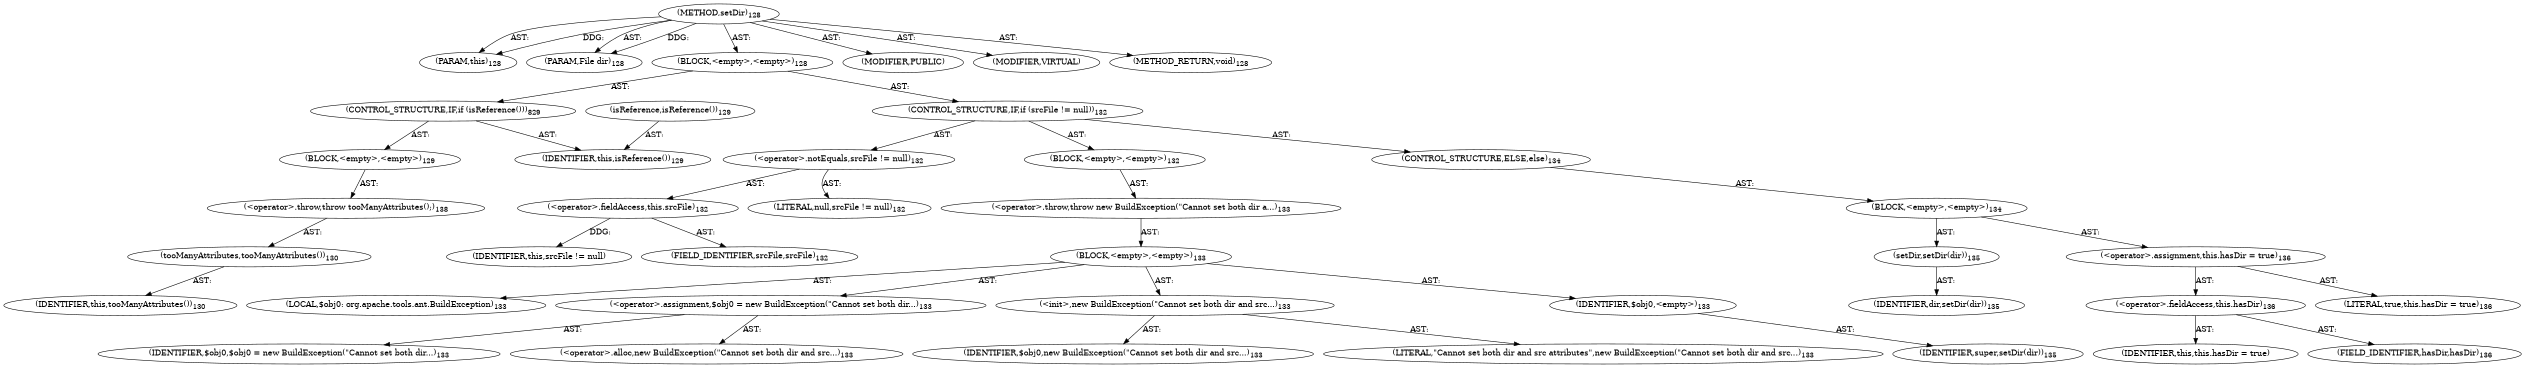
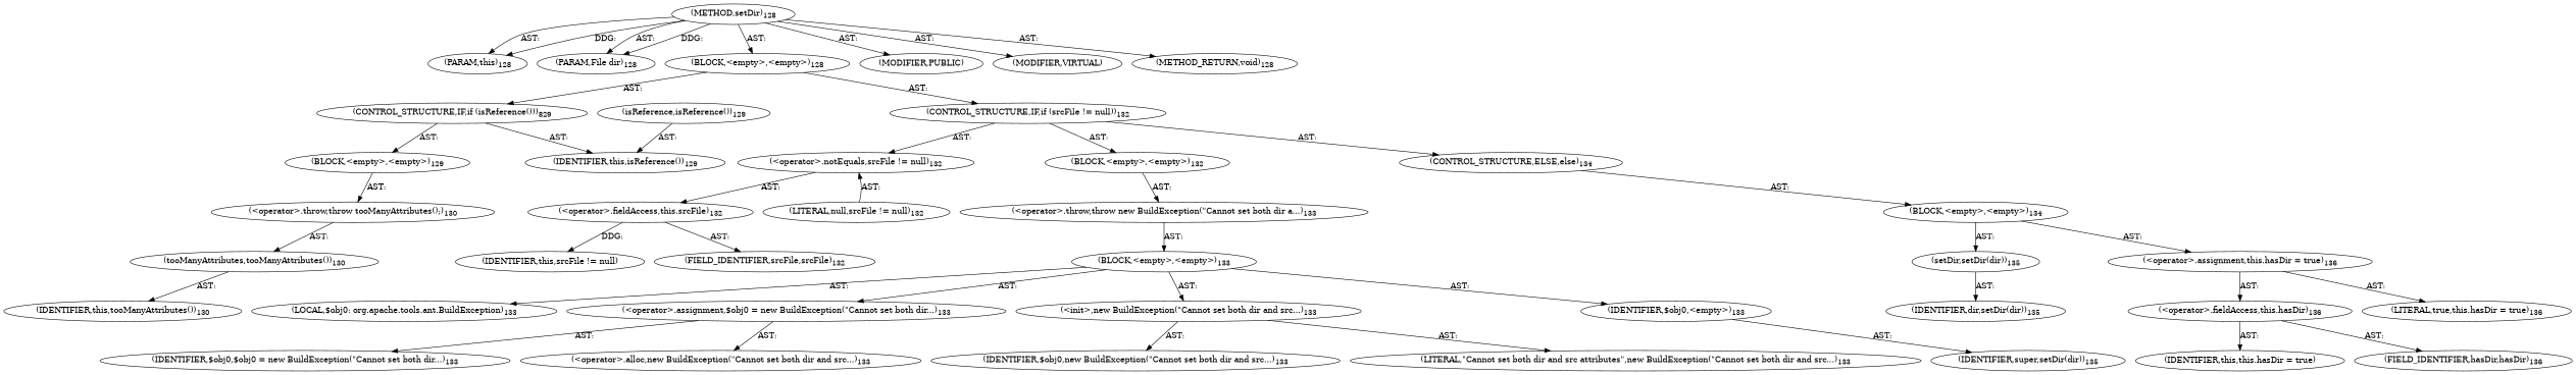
  digraph {
    n1 [label=<(METHOD,setDir)<SUB>128</SUB>>]
    n2 [label=<(PARAM,this)<SUB>128</SUB>>]
    n3 [label=<(PARAM,File dir)<SUB>128</SUB>>]
    n4 [label=<(BLOCK,&lt;empty&gt;,&lt;empty&gt;)<SUB>128</SUB>>]
    n5 [label=<(MODIFIER,PUBLIC)>]
    n6 [label=<(MODIFIER,VIRTUAL)>]
    n7 [label=<(METHOD_RETURN,void)<SUB>128</SUB>>]
    n8 [label=<(CONTROL_STRUCTURE,IF,if (isReference()))<SUB>829</SUB>>]
    n9 [label=<(CONTROL_STRUCTURE,IF,if (srcFile != null))<SUB>132</SUB>>]
    n10 [label=<(BLOCK,&lt;empty&gt;,&lt;empty&gt;)<SUB>129</SUB>>]
    n11 [label=<(IDENTIFIER,this,isReference())<SUB>129</SUB>>]
    n12 [label=<(&lt;operator&gt;.notEquals,srcFile != null)<SUB>132</SUB>>]
    n13 [label=<(BLOCK,&lt;empty&gt;,&lt;empty&gt;)<SUB>132</SUB>>]
    n14 [label=<(CONTROL_STRUCTURE,ELSE,else)<SUB>134</SUB>>]
    n15 [label=<(isReference,isReference())<SUB>129</SUB>>]
-   n16 [label=<(&lt;operator&gt;.throw,throw tooManyAttributes();)<SUB>138</SUB>>]
+   n16 [label=<(&lt;operator&gt;.throw,throw tooManyAttributes();)<SUB>130</SUB>>]
    n17 [label=<(tooManyAttributes,tooManyAttributes())<SUB>130</SUB>>]
    n18 [label=<(IDENTIFIER,this,tooManyAttributes())<SUB>130</SUB>>]
    n19 [label=<(&lt;operator&gt;.fieldAccess,this.srcFile)<SUB>132</SUB>>]
    n20 [label=<(LITERAL,null,srcFile != null)<SUB>132</SUB>>]
    n21 [label=<(&lt;operator&gt;.throw,throw new BuildException(&quot;Cannot set both dir a...)<SUB>133</SUB>>]
    n22 [label=<(BLOCK,&lt;empty&gt;,&lt;empty&gt;)<SUB>134</SUB>>]
    n23 [label=<(IDENTIFIER,this,srcFile != null)>]
    n24 [label=<(FIELD_IDENTIFIER,srcFile,srcFile)<SUB>132</SUB>>]
    n25 [label=<(BLOCK,&lt;empty&gt;,&lt;empty&gt;)<SUB>133</SUB>>]
    n26 [label=<(LOCAL,$obj0: org.apache.tools.ant.BuildException)<SUB>133</SUB>>]
    n27 [label=<(&lt;operator&gt;.assignment,$obj0 = new BuildException(&quot;Cannot set both dir...)<SUB>133</SUB>>]
    n28 [label=<(&lt;init&gt;,new BuildException(&quot;Cannot set both dir and src...)<SUB>133</SUB>>]
    n29 [label=<(IDENTIFIER,$obj0,&lt;empty&gt;)<SUB>133</SUB>>]
    n30 [label=<(IDENTIFIER,$obj0,$obj0 = new BuildException(&quot;Cannot set both dir...)<SUB>133</SUB>>]
    n31 [label=<(&lt;operator&gt;.alloc,new BuildException(&quot;Cannot set both dir and src...)<SUB>133</SUB>>]
    n32 [label=<(IDENTIFIER,$obj0,new BuildException(&quot;Cannot set both dir and src...)<SUB>133</SUB>>]
    n33 [label=<(LITERAL,&quot;Cannot set both dir and src attributes&quot;,new BuildException(&quot;Cannot set both dir and src...)<SUB>133</SUB>>]
    n34 [label=<(IDENTIFIER,super,setDir(dir))<SUB>135</SUB>>]
    n35 [label=<(setDir,setDir(dir))<SUB>135</SUB>>]
    n36 [label=<(&lt;operator&gt;.assignment,this.hasDir = true)<SUB>136</SUB>>]
    n37 [label=<(IDENTIFIER,dir,setDir(dir))<SUB>135</SUB>>]
    n38 [label=<(&lt;operator&gt;.fieldAccess,this.hasDir)<SUB>136</SUB>>]
    n39 [label=<(LITERAL,true,this.hasDir = true)<SUB>136</SUB>>]
    n40 [label=<(IDENTIFIER,this,this.hasDir = true)>]
    n41 [label=<(FIELD_IDENTIFIER,hasDir,hasDir)<SUB>136</SUB>>]
    n1 -> n2 [label="AST: "]
    n1 -> n2 [label="DDG: "]
    n1 -> n3 [label="AST: "]
    n1 -> n3 [label="DDG: "]
    n1 -> n4 [label="AST: "]
    n1 -> n5 [label="AST: "]
    n1 -> n6 [label="AST: "]
    n1 -> n7 [label="AST: "]
    n4 -> n8 [label="AST: "]
    n4 -> n9 [label="AST: "]
    n8 -> n10 [label="AST: "]
    n8 -> n11 [label="AST: "]
    n9 -> n12 [label="AST: "]
    n9 -> n13 [label="AST: "]
    n9 -> n14 [label="AST: "]
    n10 -> n16 [label="AST: "]
    n12 -> n19 [label="AST: "]
-   n12 -> n20 [label="AST: "]
+   n20 -> n12 [label="AST: "]
    n13 -> n21 [label="AST: "]
    n14 -> n22 [label="AST: "]
    n15 -> n11 [label="AST: "]
    n16 -> n17 [label="AST: "]
    n17 -> n18 [label="AST: "]
    n19 -> n23 [label="DDG: "]
    n19 -> n24 [label="AST: "]
    n21 -> n25 [label="AST: "]
    n22 -> n35 [label="AST: "]
    n22 -> n36 [label="AST: "]
    n25 -> n26 [label="AST: "]
    n25 -> n27 [label="AST: "]
    n25 -> n28 [label="AST: "]
    n25 -> n29 [label="AST: "]
    n27 -> n30 [label="AST: "]
    n27 -> n31 [label="AST: "]
    n28 -> n32 [label="AST: "]
    n28 -> n33 [label="AST: "]
    n29 -> n34 [label="AST: "]
    n35 -> n37 [label="AST: "]
    n36 -> n38 [label="AST: "]
    n36 -> n39 [label="AST: "]
    n38 -> n40 [label="AST: "]
    n38 -> n41 [label="AST: "]
  }
